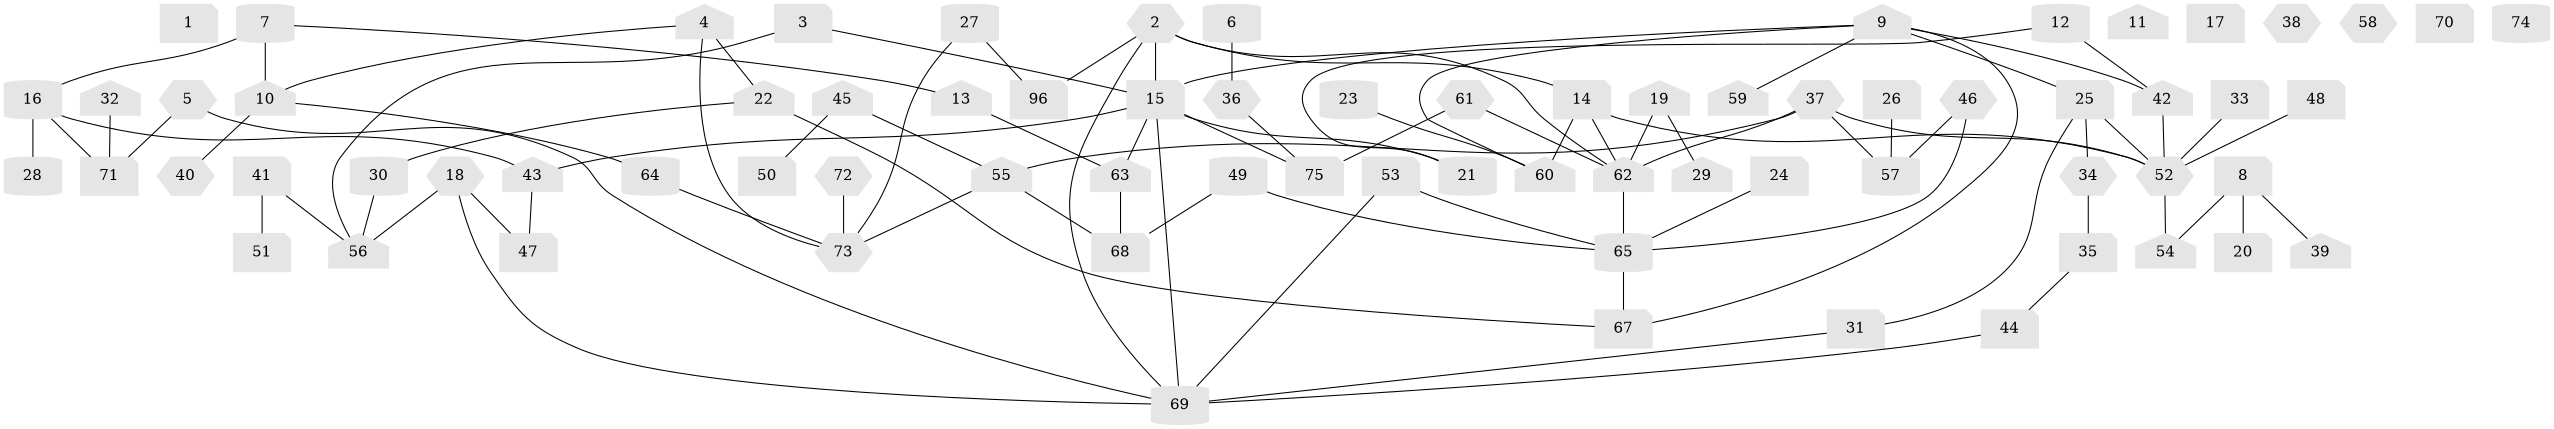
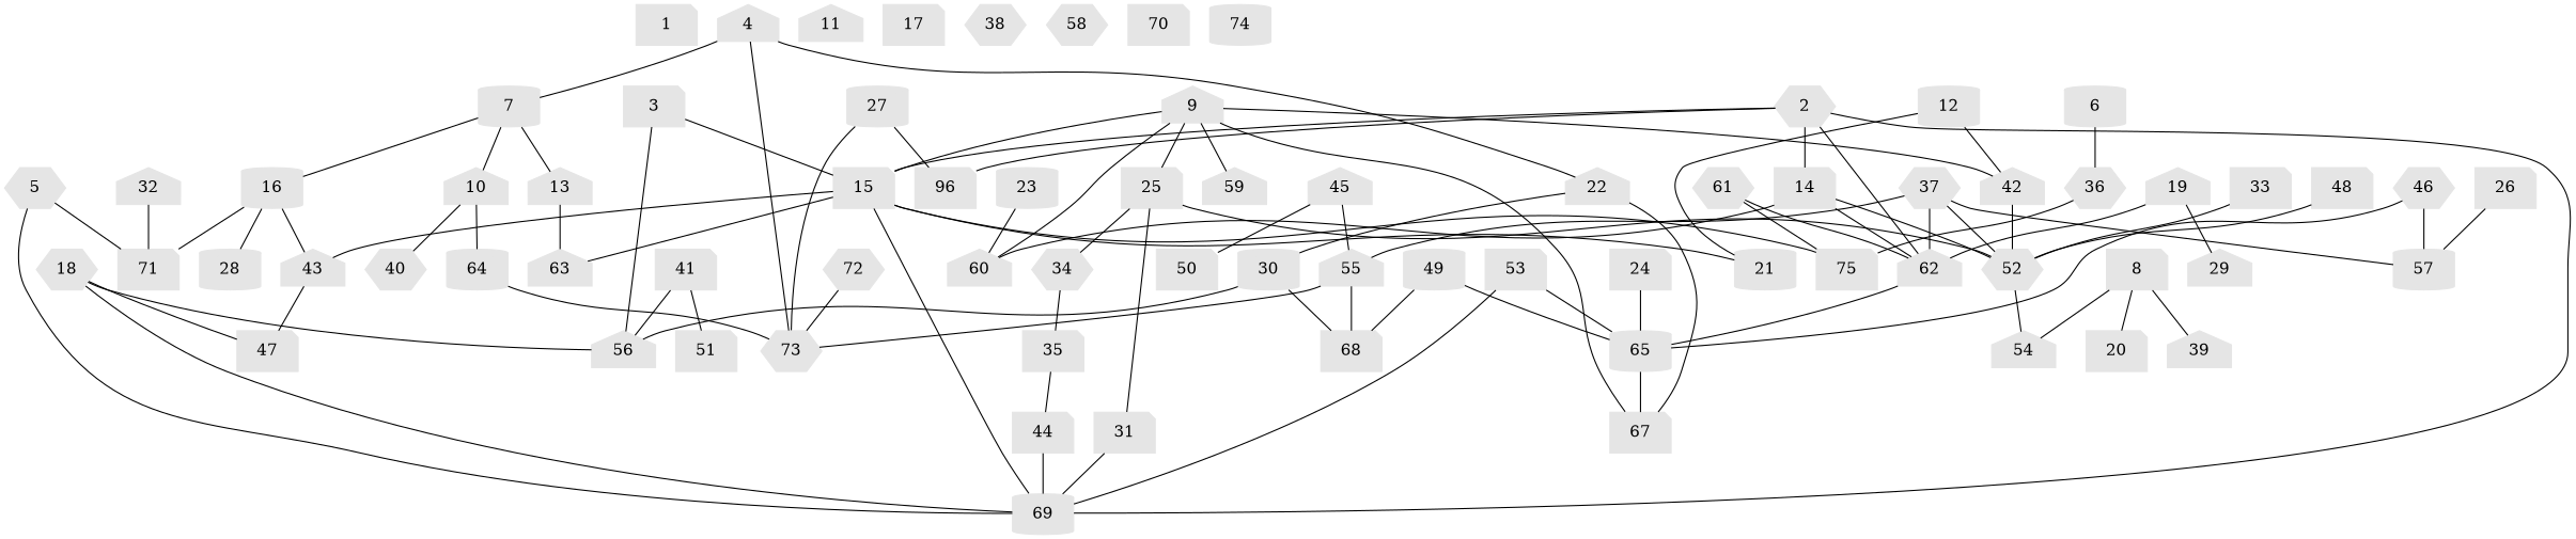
  graph {
    node [color=gray90 shape=note style=filled]
    1
    2 [shape=hexagon]
    14
    15
    62 [shape=house]
    n6 [label=96]
    69 [shape=cylinder]
    60 [shape=house]
    52 [shape=hexagon]
    21 [shape=cylinder]
    63 [shape=house]
    43 [shape=house]
    75
    65 [shape=cylinder]
    3
    56 [shape=house]
    4 [shape=house]
    10 [shape=house]
    22 [shape=house]
    73 [shape=hexagon]
    40 [shape=hexagon]
    64 [shape=cylinder]
    67
    30 [shape=cylinder]
    57 [shape=cylinder]
    26
    5 [shape=hexagon]
    71
    6 [shape=cylinder]
    36 [shape=hexagon]
    7 [shape=cylinder]
    13 [shape=house]
    16 [shape=cylinder]
    28 [shape=cylinder]
    8
    20
    39 [shape=house]
    54 [shape=house]
    9 [shape=house]
    25
    42 [shape=house]
    59 [shape=house]
    31
    34 [shape=hexagon]
    11 [shape=house]
    12 [shape=cylinder]
    47
    17
    18 [shape=hexagon]
    19 [shape=house]
    29 [shape=house]
    68
    23 [shape=cylinder]
    24
    35
    27 [shape=cylinder]
    32 [shape=house]
    33
    44
    37 [shape=hexagon]
    55 [shape=house]
    38 [shape=hexagon]
    41
    51
    45 [shape=house]
    50
    46 [shape=hexagon]
    48
    49 [shape=cylinder]
    53
    58 [shape=hexagon]
    61 [shape=hexagon]
    70
    72 [shape=hexagon]
    74 [shape=cylinder]
    2 -- 14
    2 -- 15
    2 -- 62
    2 -- n6
    2 -- 69
    14 -- 62
    14 -- 60
    14 -- 52
    15 -- 69
    15 -- 21
    15 -- 63
    15 -- 43
    15 -- 75
    62 -- 65
    52 -- 54
    43 -- 47
    65 -- 67
    3 -- 15
    3 -- 56
-   4 -- 10
+   4 -- 7
    4 -- 22
    4 -- 73
    10 -- 40
    10 -- 64
    22 -- 67
    22 -- 30
    64 -- 73
    30 -- 56
-   63 -- 68
+   30 -- 68
    26 -- 57
    5 -- 69
    5 -- 71
    6 -- 36
    36 -- 75
    7 -- 10
    7 -- 13
    7 -- 16
    13 -- 63
    16 -- 43
    16 -- 71
    16 -- 28
    8 -- 20
    8 -- 39
    8 -- 54
    9 -- 15
    9 -- 60
    9 -- 67
    9 -- 25
    9 -- 42
    9 -- 59
    25 -- 52
    25 -- 31
    25 -- 34
    42 -- 52
    31 -- 69
    34 -- 35
    12 -- 21
    12 -- 42
    18 -- 69
    18 -- 56
    18 -- 47
    19 -- 62
    19 -- 29
    23 -- 60
    24 -- 65
    35 -- 44
    27 -- n6
    27 -- 73
    32 -- 71
    33 -- 52
    44 -- 69
    37 -- 62
    37 -- 52
    37 -- 57
    37 -- 55
    55 -- 73
    55 -- 68
    41 -- 56
    41 -- 51
    45 -- 55
    45 -- 50
    46 -- 65
    46 -- 57
    48 -- 52
    49 -- 65
    49 -- 68
    53 -- 69
    53 -- 65
    61 -- 62
    61 -- 75
    72 -- 73
  }
